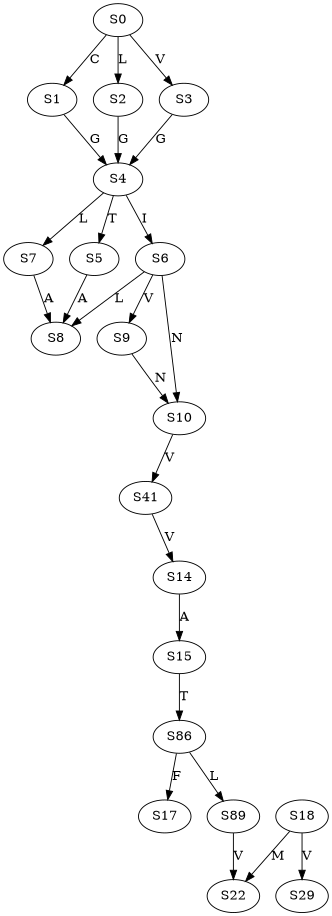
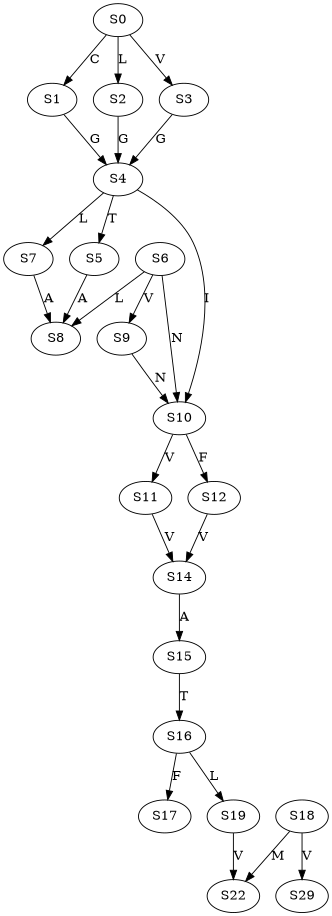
  strict digraph {
    S0
    S1
    S2
    S3
    S4
    S5
    S6
    S7
    S8
    S9
    S10
-   S11 [label=S41]
+   S11
+   S12
    S14
    S15
-   S16 [label=S86]
+   S16
    S17
-   S19 [label=S89]
+   S19
    n19 [label=S29]
    S18
    S22
    S0 -> S1 [label=C]
    S0 -> S2 [label=L]
    S0 -> S3 [label=V]
    S1 -> S4 [label=G]
    S2 -> S4 [label=G]
    S3 -> S4 [label=G]
    S4 -> S5 [label=T]
-   S4 -> S6 [label=I]
+   S4 -> S10 [label=I]
    S4 -> S7 [label=L]
    S5 -> S8 [label=A]
    S6 -> S8 [label=L]
    S6 -> S9 [label=V]
    S6 -> S10 [label=N]
    S7 -> S8 [label=A]
    S9 -> S10 [label=N]
    S10 -> S11 [label=V]
+   S10 -> S12 [label=F]
    S11 -> S14 [label=V]
+   S12 -> S14 [label=V]
    S14 -> S15 [label=A]
    S15 -> S16 [label=T]
    S16 -> S17 [label=F]
    S16 -> S19 [label=L]
    S19 -> S22 [label=V]
    S18 -> n19 [label=V]
    S18 -> S22 [label=M]
  }
